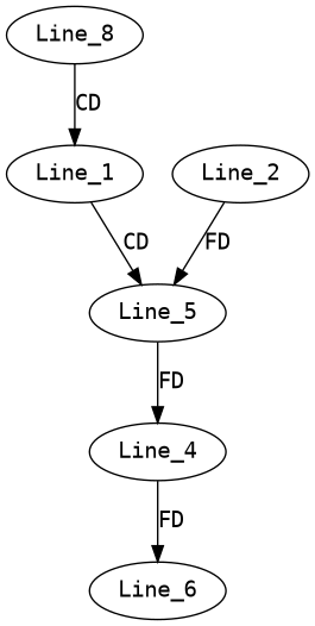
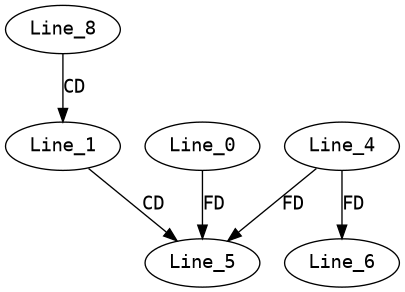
  digraph {
    fontname="DejaVu Sans Mono"
    node [fontname="DejaVu Sans Mono"]
    edge [fontname="DejaVu Sans Mono"]
    n1 [label=Line_8]
    Line_1
    Line_5
-   Line_2
+   Line_2 [label=Line_0]
    Line_4
    Line_6
    n1 -> Line_1 [label=CD]
    Line_1 -> Line_5 [label=CD]
    Line_2 -> Line_5 [label=FD]
-   Line_5 -> Line_4 [label=FD]
+   Line_4 -> Line_5 [label=FD]
    Line_4 -> Line_6 [label=FD]
  }
